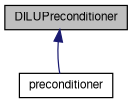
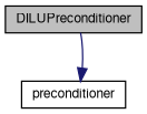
  digraph {
    node [color=black fontname=FreeSans fontsize=10 shape=record]
    n1 [fillcolor=grey75 fontcolor=black height=0.2 label=DILUPreconditioner style=filled width=0.4]
    n2 [height=0.2 label=preconditioner width=0.4]
-   n1 -> n2 [color=midnightblue dir=back fontname=FreeSans fontsize=10 labelfontname=FreeSans labelfontsize=10 style=solid]
+   n2 -> n1 [color=midnightblue dir=back fontname=FreeSans fontsize=10 labelfontname=FreeSans labelfontsize=10 style=solid]
  }
